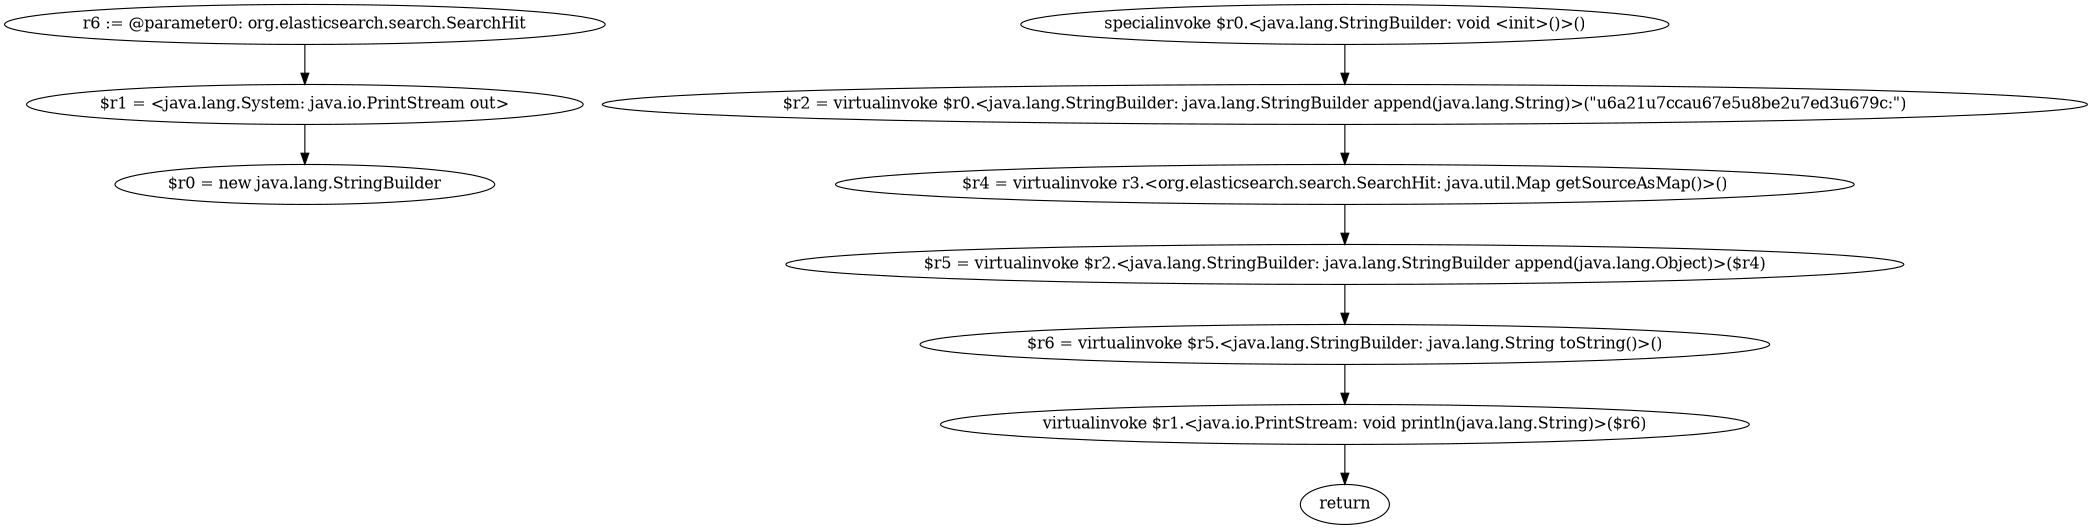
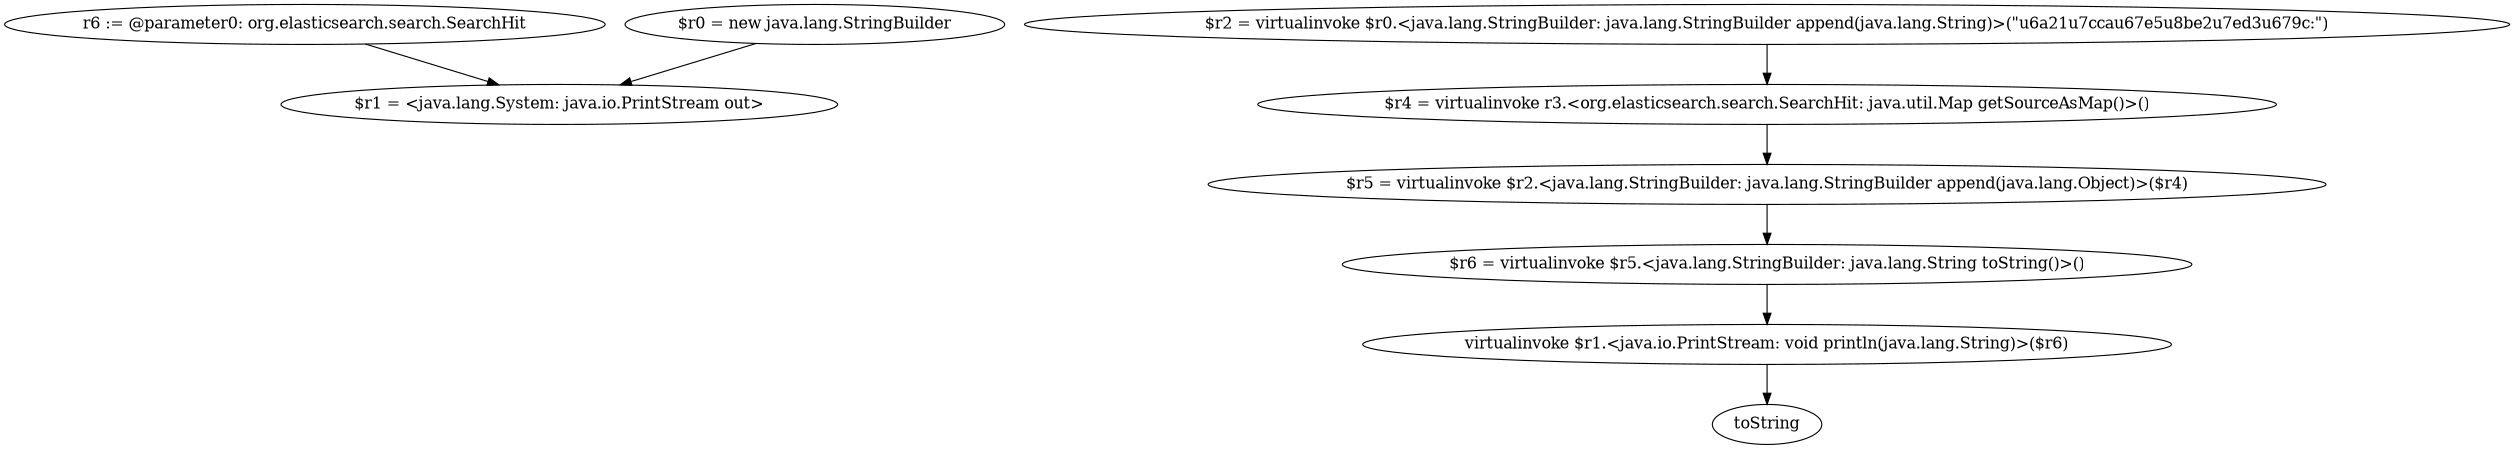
  digraph {
    n1 [label="r6 := @parameter0: org.elasticsearch.search.SearchHit"]
    "$r1 = <java.lang.System: java.io.PrintStream out>"
    "$r0 = new java.lang.StringBuilder"
-   "specialinvoke $r0.<java.lang.StringBuilder: void <init>()>()"
    "$r2 = virtualinvoke $r0.<java.lang.StringBuilder: java.lang.StringBuilder append(java.lang.String)>(\"\u6a21\u7cca\u67e5\u8be2\u7ed3\u679c:\")"
    "$r4 = virtualinvoke r3.<org.elasticsearch.search.SearchHit: java.util.Map getSourceAsMap()>()"
    "$r5 = virtualinvoke $r2.<java.lang.StringBuilder: java.lang.StringBuilder append(java.lang.Object)>($r4)"
    "$r6 = virtualinvoke $r5.<java.lang.StringBuilder: java.lang.String toString()>()"
    "virtualinvoke $r1.<java.io.PrintStream: void println(java.lang.String)>($r6)"
-   return
+   return [label=toString]
    n1 -> "$r1 = <java.lang.System: java.io.PrintStream out>"
-   "$r1 = <java.lang.System: java.io.PrintStream out>" -> "$r0 = new java.lang.StringBuilder"
-   "specialinvoke $r0.<java.lang.StringBuilder: void <init>()>()" -> "$r2 = virtualinvoke $r0.<java.lang.StringBuilder: java.lang.StringBuilder append(java.lang.String)>(\"\u6a21\u7cca\u67e5\u8be2\u7ed3\u679c:\")"
+   "$r0 = new java.lang.StringBuilder" -> "$r1 = <java.lang.System: java.io.PrintStream out>"
    "$r2 = virtualinvoke $r0.<java.lang.StringBuilder: java.lang.StringBuilder append(java.lang.String)>(\"\u6a21\u7cca\u67e5\u8be2\u7ed3\u679c:\")" -> "$r4 = virtualinvoke r3.<org.elasticsearch.search.SearchHit: java.util.Map getSourceAsMap()>()"
    "$r4 = virtualinvoke r3.<org.elasticsearch.search.SearchHit: java.util.Map getSourceAsMap()>()" -> "$r5 = virtualinvoke $r2.<java.lang.StringBuilder: java.lang.StringBuilder append(java.lang.Object)>($r4)"
    "$r5 = virtualinvoke $r2.<java.lang.StringBuilder: java.lang.StringBuilder append(java.lang.Object)>($r4)" -> "$r6 = virtualinvoke $r5.<java.lang.StringBuilder: java.lang.String toString()>()"
    "$r6 = virtualinvoke $r5.<java.lang.StringBuilder: java.lang.String toString()>()" -> "virtualinvoke $r1.<java.io.PrintStream: void println(java.lang.String)>($r6)"
    "virtualinvoke $r1.<java.io.PrintStream: void println(java.lang.String)>($r6)" -> return
  }
